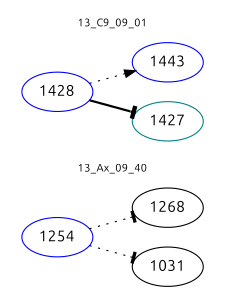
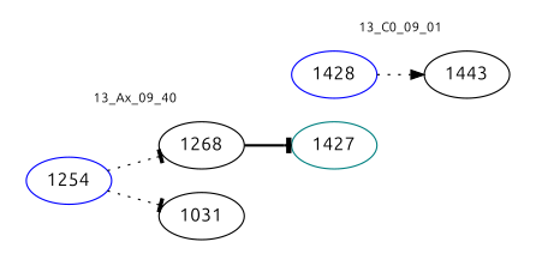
  digraph {
    fontname=Ubuntu
    rankdir=LR
    node [color=black fontname=Ubuntu]
    edge [arrowhead=tee color=black fontname=Ubuntu style=dotted]
    n1 [color=blue label=1254]
    n2 [label=1031]
    n3 [label=1268]
    n4 [color=blue label=1428]
    n5 [color=teal label=1427]
-   n6 [color=blue label=1443]
+   n6 [label=1443]
    subgraph cluster_1 {
      color=white
      fontsize=10
      label="13_Ax_09_40"
      n1
      n2
      n3
    }
    subgraph cluster_2 {
      color=white
      fontsize=10
-     label="13_C9_09_01"
+     label="13_C0_09_01"
      n4
      n5
      n6
    }
    n1 -> n2
    n1 -> n3
-   n4 -> n5 [style=bold]
+   n3 -> n5 [style=bold]
    n4 -> n6 [arrowhead=normal]
  }
